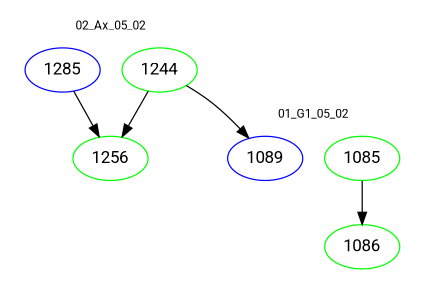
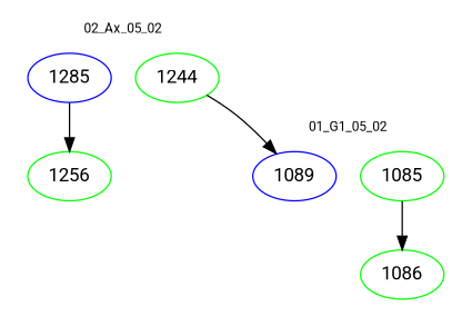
  digraph {
    fontname=Roboto
    node [color=green fontname=Roboto]
    edge [color=black fontname=Roboto]
    n1 [label=1244]
    n2 [label=1256]
    n3 [color=blue label=1285]
    n4 [label=1085]
    n5 [label=1086]
    n6 [color=blue label=1089]
    subgraph cluster_1 {
      color=white
      fontsize=10
      label="02_Ax_05_02"
      n1
      n2
      n3
    }
    subgraph cluster_2 {
      color=white
      fontsize=10
      label="01_G1_05_02"
      n4
      n5
      n6
    }
-   n1 -> n2
    n1 -> n6
    n3 -> n2
    n4 -> n5
  }
